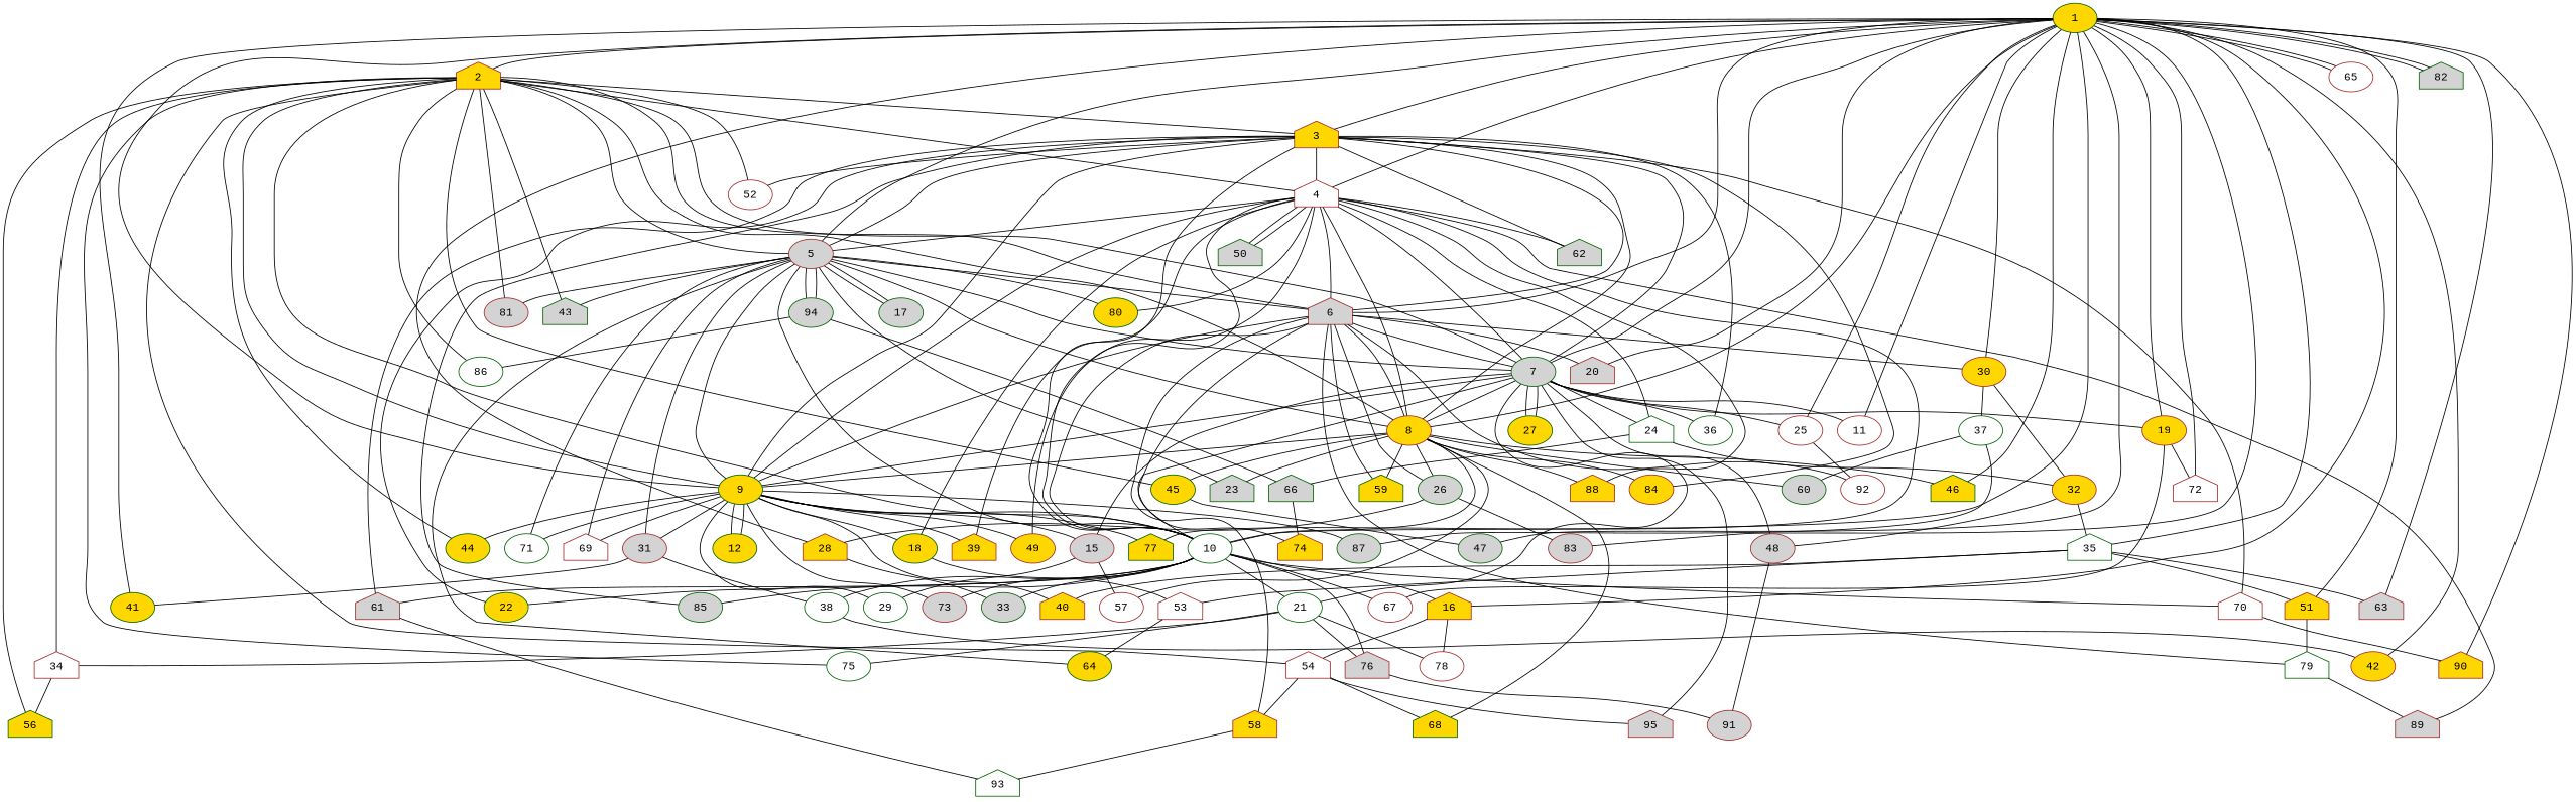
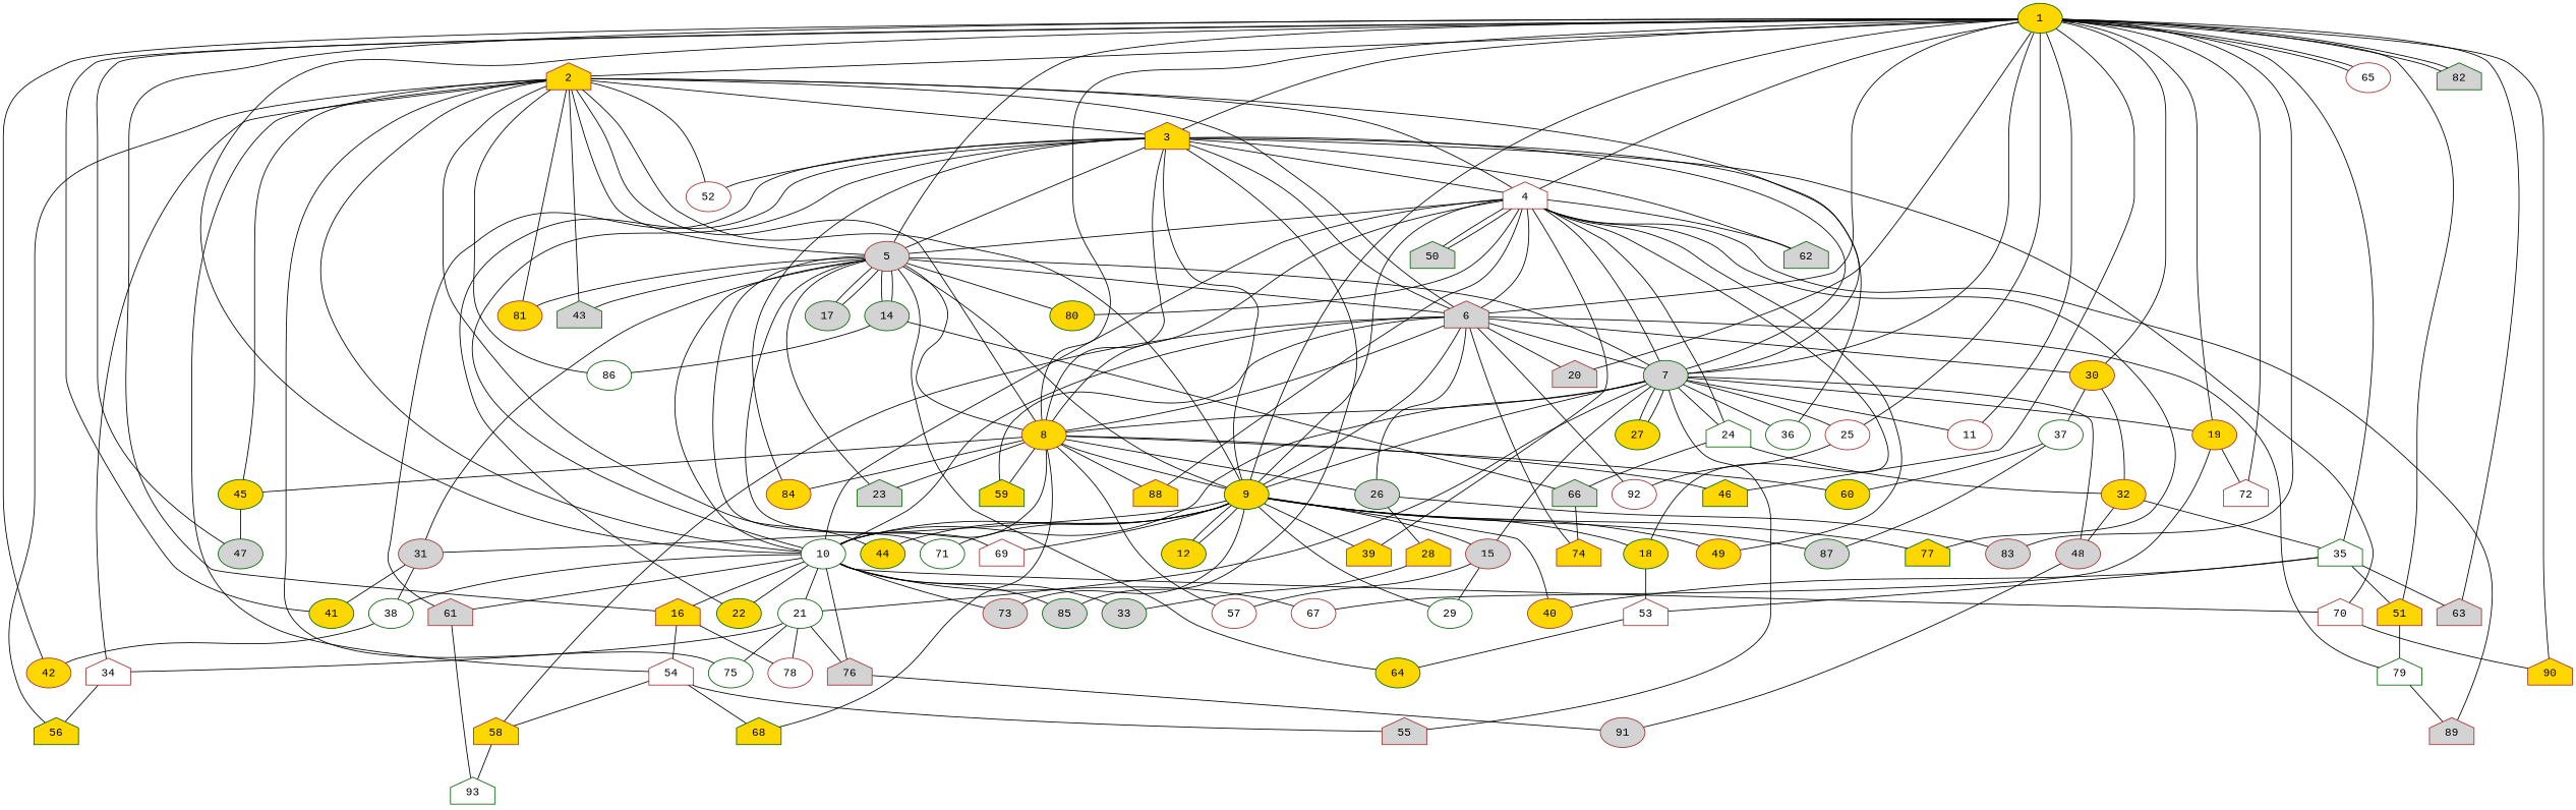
  graph {
    fontname="Liberation Mono"
    node [color=brown fillcolor=gold fontname="Liberation Mono" shape=ellipse style=filled]
    edge [fontname="Liberation Mono"]
    1 [color=darkgreen]
    2 [shape=house]
    3 [shape=house]
    4 [fillcolor=white shape=house]
    5 [fillcolor=lightgrey]
    6 [fillcolor=lightgrey shape=house]
    7 [color=darkgreen fillcolor=lightgrey]
    8
    9 [color=darkgreen]
    10 [color=darkgreen fillcolor=white]
    11 [fillcolor=white]
    16 [shape=house]
    19
    20 [fillcolor=lightgrey shape=house]
    25 [fillcolor=white]
    28 [shape=house]
    30
    35 [color=darkgreen fillcolor=white shape=house]
    41 [color=darkgreen]
    42
    46 [color=darkgreen shape=house]
    47 [color=darkgreen fillcolor=lightgrey]
    51 [shape=house]
    63 [fillcolor=lightgrey shape=house]
    65 [fillcolor=white]
    72 [fillcolor=white shape=house]
    82 [color=darkgreen fillcolor=lightgrey shape=house]
    83 [fillcolor=lightgrey]
    90 [shape=house]
    34 [fillcolor=white shape=house]
    43 [color=darkgreen fillcolor=lightgrey shape=house]
    44 [color=darkgreen]
    45 [color=darkgreen]
    52 [fillcolor=white]
    54 [fillcolor=white shape=house]
    56 [color=darkgreen shape=house]
    75 [color=darkgreen fillcolor=white]
-   81 [fillcolor=lightgrey]
+   81
    86 [color=darkgreen fillcolor=white]
    22 [color=darkgreen]
    36 [color=darkgreen fillcolor=white]
    61 [fillcolor=lightgrey shape=house]
    62 [color=darkgreen fillcolor=lightgrey shape=house]
    70 [fillcolor=white shape=house]
    84
    85 [color=darkgreen fillcolor=lightgrey]
    18 [color=darkgreen]
    24 [color=darkgreen fillcolor=white shape=house]
    39 [shape=house]
    49
    50 [color=darkgreen fillcolor=lightgrey shape=house]
    77 [color=darkgreen shape=house]
    80 [color=darkgreen]
    88 [shape=house]
    89 [fillcolor=lightgrey shape=house]
-   14 [color=darkgreen fillcolor=lightgrey label=94]
+   14 [color=darkgreen fillcolor=lightgrey]
    17 [color=darkgreen fillcolor=lightgrey]
    23 [color=darkgreen fillcolor=lightgrey shape=house]
    31 [fillcolor=lightgrey]
    64 [color=darkgreen]
    69 [fillcolor=white shape=house]
    71 [color=darkgreen fillcolor=white]
    26 [color=darkgreen fillcolor=lightgrey]
    58 [shape=house]
    59 [color=darkgreen shape=house]
    74 [shape=house]
    79 [color=darkgreen fillcolor=white shape=house]
    92 [fillcolor=white]
    15 [fillcolor=lightgrey]
    21 [color=darkgreen fillcolor=white]
    27 [color=darkgreen]
    48 [fillcolor=lightgrey]
-   55 [fillcolor=lightgrey shape=house label=95]
+   55 [fillcolor=lightgrey shape=house]
    57 [fillcolor=white]
-   60 [color=darkgreen fillcolor=lightgrey]
+   60 [color=darkgreen]
    68 [color=darkgreen shape=house]
    12 [color=darkgreen]
    29 [color=darkgreen fillcolor=white]
-   40 [shape=house]
+   40
    73 [fillcolor=lightgrey]
    87 [color=darkgreen fillcolor=lightgrey]
    33 [color=darkgreen fillcolor=lightgrey]
    38 [color=darkgreen fillcolor=white]
    67 [fillcolor=white]
    76 [fillcolor=lightgrey shape=house]
    78 [fillcolor=white]
    37 [color=darkgreen fillcolor=white]
    32
    53 [fillcolor=white shape=house]
    93 [color=darkgreen fillcolor=white shape=house]
    66 [color=darkgreen fillcolor=lightgrey shape=house]
    91 [fillcolor=lightgrey]
    1 -- 2
    1 -- 3
    1 -- 4
    1 -- 5
    1 -- 6
    1 -- 7
    1 -- 8
    1 -- 9
    1 -- 10
    1 -- 11
    1 -- 16
    1 -- 19
    1 -- 20
    1 -- 25
-   1 -- 28
    1 -- 30
    1 -- 35
    1 -- 41
    1 -- 42
    1 -- 46
    1 -- 47
    1 -- 51
    1 -- 63
    1 -- 65
    1 -- 65
    1 -- 72
    1 -- 82
    1 -- 82
    1 -- 83
    1 -- 90
    2 -- 3
    2 -- 4
    2 -- 5
    2 -- 6
    2 -- 7
    2 -- 8
    2 -- 9
    2 -- 10
    2 -- 34
    2 -- 43
    2 -- 44
    2 -- 45
    2 -- 52
    2 -- 54
    2 -- 56
    2 -- 75
    2 -- 81
    2 -- 86
    3 -- 4
    3 -- 5
    3 -- 6
    3 -- 7
    3 -- 8
    3 -- 9
    3 -- 10
    3 -- 52
    3 -- 22
    3 -- 36
    3 -- 61
    3 -- 62
    3 -- 70
    3 -- 84
    3 -- 85
    4 -- 5
    4 -- 6
    4 -- 7
    4 -- 8
    4 -- 9
    4 -- 10
    4 -- 62
    4 -- 18
    4 -- 24
    4 -- 39
    4 -- 49
    4 -- 50
    4 -- 50
    4 -- 77
    4 -- 80
    4 -- 88
    4 -- 89
    5 -- 6
    5 -- 7
    5 -- 8
    5 -- 9
    5 -- 10
    5 -- 43
    5 -- 81
    5 -- 80
    5 -- 14
    5 -- 14
    5 -- 17
    5 -- 17
    5 -- 23
    5 -- 31
    5 -- 64
    5 -- 69
    5 -- 71
    6 -- 7
    6 -- 8
    6 -- 9
    6 -- 10
    6 -- 20
    6 -- 30
    6 -- 26
    6 -- 58
    6 -- 59
    6 -- 74
    6 -- 79
    6 -- 92
    7 -- 8
    7 -- 9
    7 -- 10
    7 -- 11
    7 -- 19
    7 -- 25
    7 -- 36
    7 -- 24
    7 -- 15
    7 -- 21
    7 -- 27
    7 -- 27
    7 -- 48
    7 -- 55
    8 -- 9
    8 -- 10
    8 -- 46
    8 -- 45
    8 -- 84
    8 -- 88
    8 -- 23
    8 -- 26
    8 -- 59
    8 -- 57
    8 -- 60
    8 -- 68
    9 -- 10
    9 -- 44
    9 -- 18
    9 -- 39
    9 -- 49
    9 -- 77
    9 -- 31
    9 -- 69
    9 -- 71
    9 -- 15
    9 -- 12
    9 -- 12
    9 -- 29
    9 -- 40
    9 -- 73
    9 -- 87
    10 -- 16
    10 -- 22
    10 -- 61
    10 -- 70
    10 -- 85
    10 -- 21
    10 -- 73
    10 -- 33
    10 -- 38
    10 -- 67
    10 -- 76
    16 -- 54
    16 -- 78
    19 -- 72
    19 -- 67
    25 -- 92
    28 -- 33
    30 -- 37
    30 -- 32
    35 -- 51
    35 -- 63
    35 -- 40
    35 -- 53
    51 -- 79
    34 -- 56
    45 -- 47
    54 -- 58
    54 -- 55
    54 -- 68
    61 -- 93
    70 -- 90
    18 -- 53
    24 -- 32
    24 -- 66
    14 -- 86
    14 -- 66
    31 -- 41
    31 -- 38
    26 -- 28
    26 -- 83
    58 -- 93
    79 -- 89
    15 -- 57
    15 -- 29
    21 -- 34
    21 -- 75
    21 -- 76
    21 -- 78
    48 -- 91
    38 -- 42
    76 -- 91
    37 -- 60
    37 -- 87
    32 -- 35
    32 -- 48
    53 -- 64
    66 -- 74
  }
